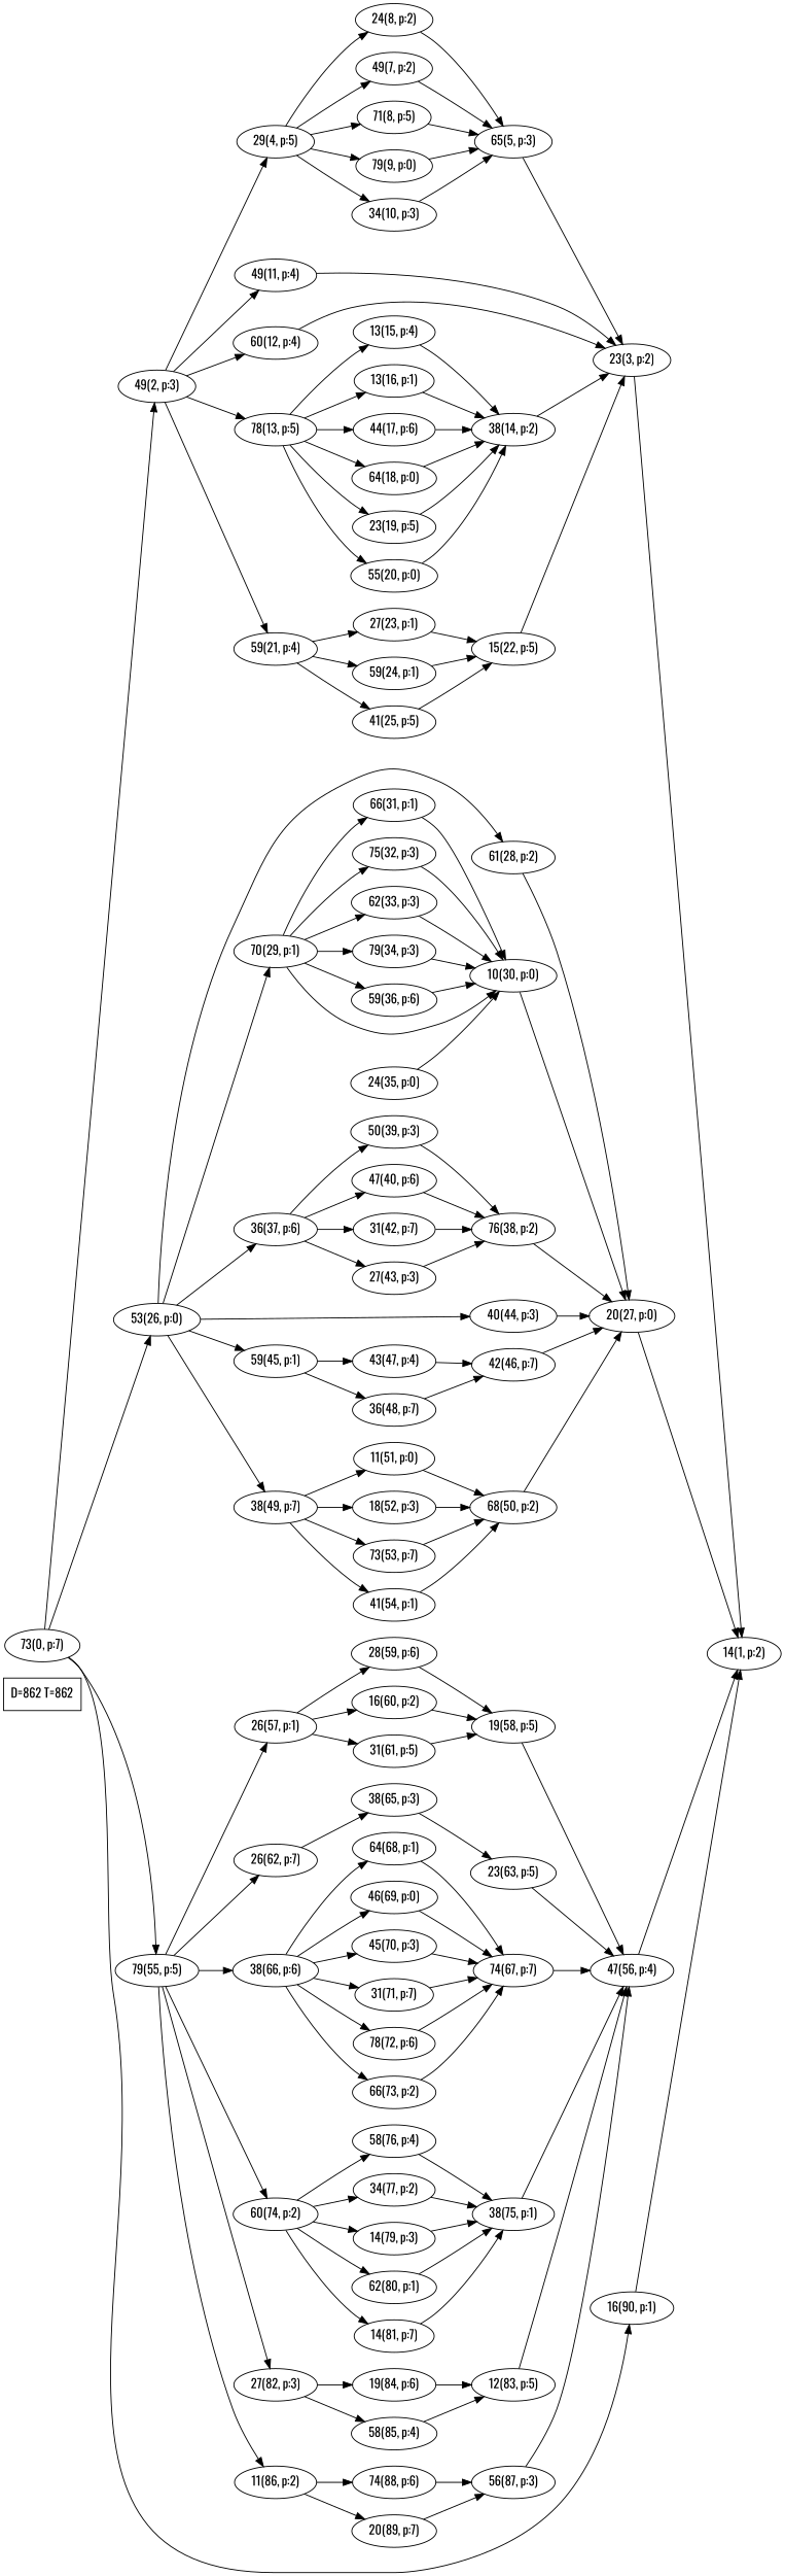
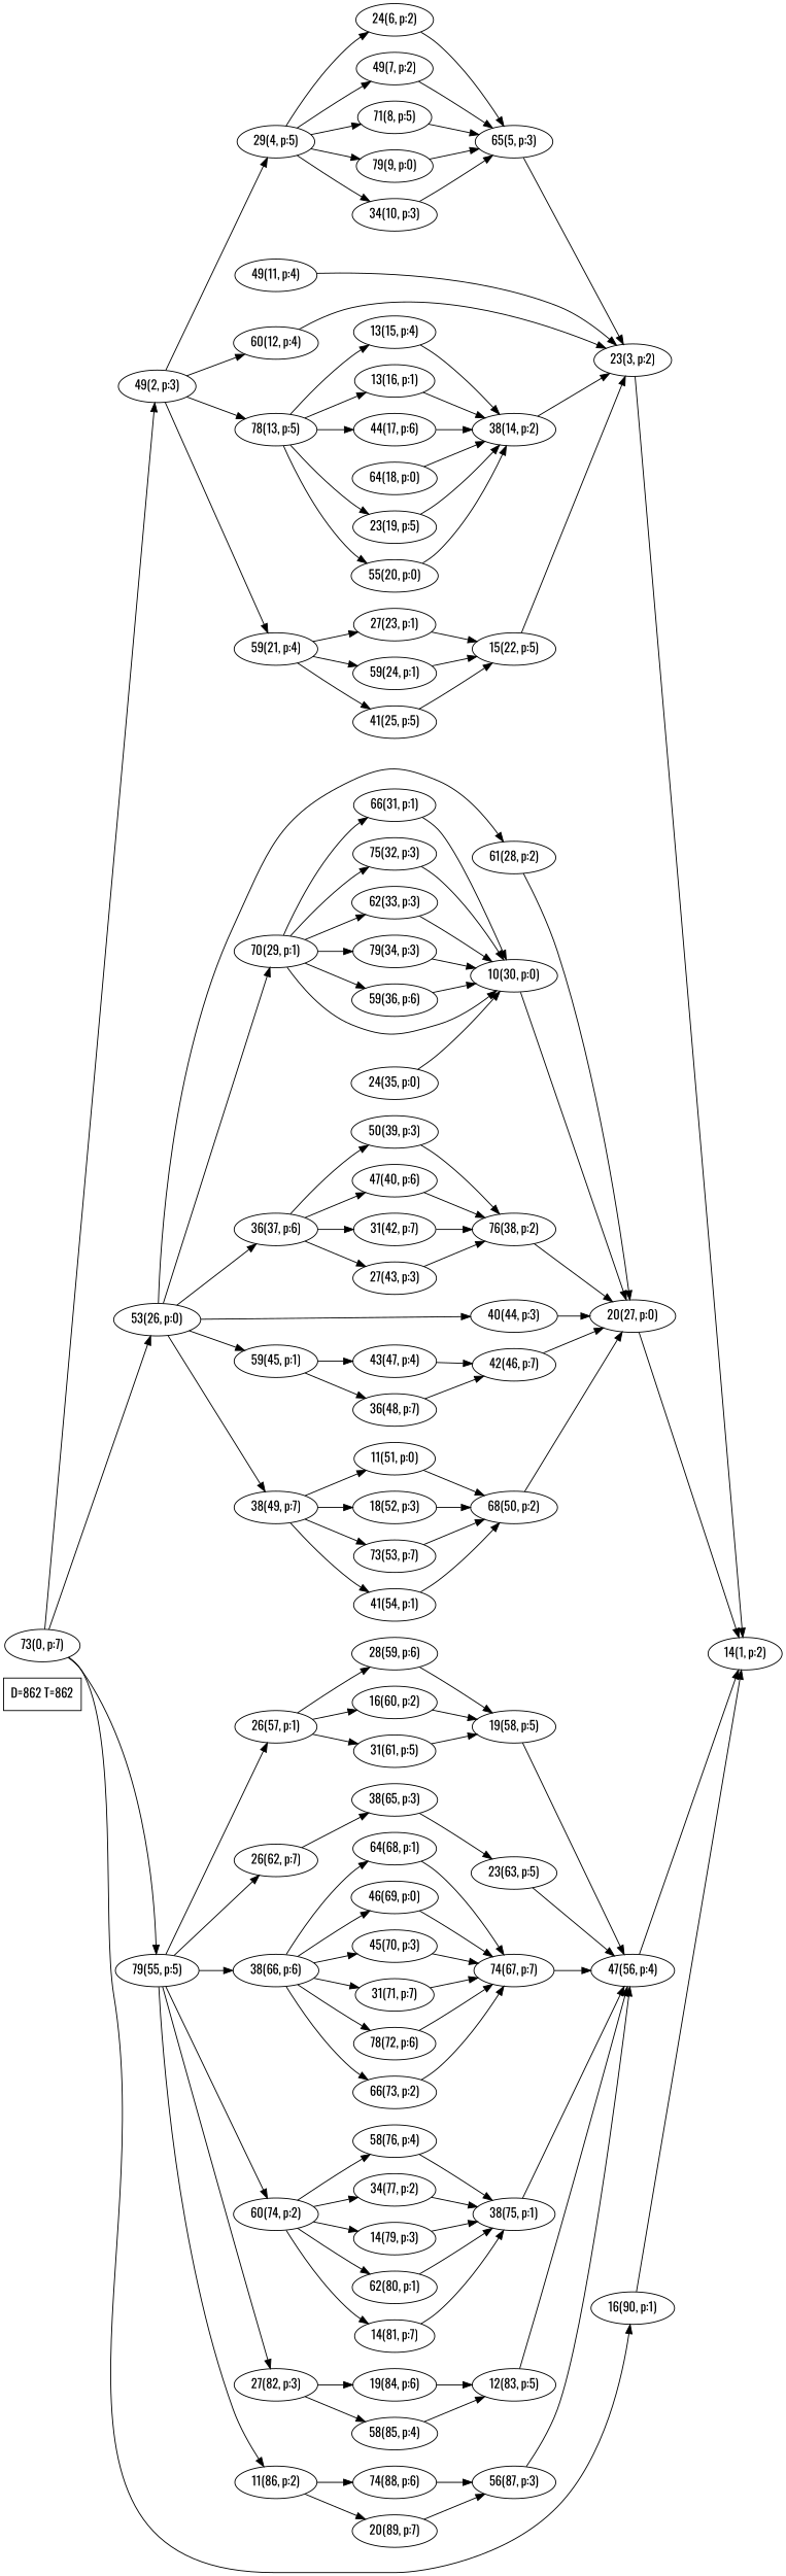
  digraph {
    fontname=Oswald
    rankdir=LR
    node [fontname=Oswald]
    edge [fontname=Oswald]
    n1 [label="D=862 T=862" shape=box]
    n2 [label="73(0, p:7)"]
    n3 [label="49(2, p:3)"]
    n4 [label="53(26, p:0)"]
    n5 [label="79(55, p:5)"]
    n6 [label="16(90, p:1)"]
    n7 [label="29(4, p:5)"]
    n8 [label="49(11, p:4)"]
    n9 [label="60(12, p:4)"]
    n10 [label="78(13, p:5)"]
    n11 [label="59(21, p:4)"]
    n12 [label="61(28, p:2)"]
    n13 [label="70(29, p:1)"]
    n14 [label="36(37, p:6)"]
    n15 [label="40(44, p:3)"]
    n16 [label="59(45, p:1)"]
    n17 [label="38(49, p:7)"]
    n18 [label="26(57, p:1)"]
    n19 [label="26(62, p:7)"]
    n20 [label="38(66, p:6)"]
    n21 [label="60(74, p:2)"]
    n22 [label="27(82, p:3)"]
    n23 [label="11(86, p:2)"]
    n24 [label="14(1, p:2)"]
-   n25 [label="24(8, p:2)"]
+   n25 [label="24(6, p:2)"]
    n26 [label="49(7, p:2)"]
    n27 [label="71(8, p:5)"]
    n28 [label="79(9, p:0)"]
    n29 [label="34(10, p:3)"]
    n30 [label="23(3, p:2)"]
    n31 [label="13(15, p:4)"]
    n32 [label="13(16, p:1)"]
    n33 [label="44(17, p:6)"]
    n34 [label="64(18, p:0)"]
    n35 [label="23(19, p:5)"]
    n36 [label="55(20, p:0)"]
    n37 [label="27(23, p:1)"]
    n38 [label="59(24, p:1)"]
    n39 [label="41(25, p:5)"]
    n40 [label="65(5, p:3)"]
    n41 [label="38(14, p:2)"]
    n42 [label="15(22, p:5)"]
    n43 [label="20(27, p:0)"]
    n44 [label="66(31, p:1)"]
    n45 [label="75(32, p:3)"]
    n46 [label="62(33, p:3)"]
    n47 [label="79(34, p:3)"]
    n48 [label="59(36, p:6)"]
    n49 [label="10(30, p:0)"]
    n50 [label="50(39, p:3)"]
    n51 [label="47(40, p:6)"]
    n52 [label="31(42, p:7)"]
    n53 [label="27(43, p:3)"]
    n54 [label="43(47, p:4)"]
    n55 [label="36(48, p:7)"]
    n56 [label="11(51, p:0)"]
    n57 [label="18(52, p:3)"]
    n58 [label="73(53, p:7)"]
    n59 [label="41(54, p:1)"]
    n60 [label="24(35, p:0)"]
    n61 [label="76(38, p:2)"]
    n62 [label="42(46, p:7)"]
    n63 [label="68(50, p:2)"]
    n64 [label="28(59, p:6)"]
    n65 [label="16(60, p:2)"]
    n66 [label="31(61, p:5)"]
    n67 [label="38(65, p:3)"]
    n68 [label="64(68, p:1)"]
    n69 [label="46(69, p:0)"]
    n70 [label="45(70, p:3)"]
    n71 [label="31(71, p:7)"]
    n72 [label="78(72, p:6)"]
    n73 [label="66(73, p:2)"]
    n74 [label="58(76, p:4)"]
    n75 [label="34(77, p:2)"]
    n76 [label="14(79, p:3)"]
    n77 [label="62(80, p:1)"]
    n78 [label="14(81, p:7)"]
    n79 [label="19(84, p:6)"]
    n80 [label="58(85, p:4)"]
    n81 [label="74(88, p:6)"]
    n82 [label="20(89, p:7)"]
    n83 [label="47(56, p:4)"]
    n84 [label="19(58, p:5)"]
    n85 [label="23(63, p:5)"]
    n86 [label="74(67, p:7)"]
    n87 [label="38(75, p:1)"]
    n88 [label="12(83, p:5)"]
    n89 [label="56(87, p:3)"]
    n2 -> n3
    n2 -> n4
    n2 -> n5
    n2 -> n6
    n3 -> n7
-   n3 -> n8
    n3 -> n9
    n3 -> n10
    n3 -> n11
    n4 -> n12
    n4 -> n13
    n4 -> n14
    n4 -> n15
    n4 -> n16
    n4 -> n17
    n5 -> n18
    n5 -> n19
    n5 -> n20
    n5 -> n21
    n5 -> n22
    n5 -> n23
    n6 -> n24
    n7 -> n25
    n7 -> n26
    n7 -> n27
    n7 -> n28
    n7 -> n29
    n8 -> n30
    n9 -> n30
    n10 -> n31
    n10 -> n32
    n10 -> n33
-   n10 -> n34
    n10 -> n35
    n10 -> n36
    n11 -> n37
    n11 -> n38
    n11 -> n39
    n12 -> n43
    n13 -> n44
    n13 -> n45
    n13 -> n46
    n13 -> n47
    n13 -> n48
    n13 -> n49
    n14 -> n50
    n14 -> n51
    n14 -> n52
    n14 -> n53
    n15 -> n43
    n16 -> n54
    n16 -> n55
    n17 -> n56
    n17 -> n57
    n17 -> n58
    n17 -> n59
    n18 -> n64
    n18 -> n65
    n18 -> n66
    n19 -> n67
    n20 -> n68
    n20 -> n69
    n20 -> n70
    n20 -> n71
    n20 -> n72
    n20 -> n73
    n21 -> n74
    n21 -> n75
    n21 -> n76
    n21 -> n77
    n21 -> n78
    n22 -> n79
    n22 -> n80
    n23 -> n81
    n23 -> n82
    n25 -> n40
    n26 -> n40
    n27 -> n40
    n28 -> n40
    n29 -> n40
    n30 -> n24
    n31 -> n41
    n32 -> n41
    n33 -> n41
    n34 -> n41
    n35 -> n41
    n36 -> n41
    n37 -> n42
    n38 -> n42
    n39 -> n42
    n40 -> n30
    n41 -> n30
    n42 -> n30
    n43 -> n24
    n44 -> n49
    n45 -> n49
    n46 -> n49
    n47 -> n49
    n48 -> n49
    n49 -> n43
    n50 -> n61
    n51 -> n61
    n52 -> n61
    n53 -> n61
    n54 -> n62
    n55 -> n62
    n56 -> n63
    n57 -> n63
    n58 -> n63
    n59 -> n63
    n60 -> n49
    n61 -> n43
    n62 -> n43
    n63 -> n43
    n64 -> n84
    n65 -> n84
    n66 -> n84
    n67 -> n85
    n68 -> n86
    n69 -> n86
    n70 -> n86
    n71 -> n86
    n72 -> n86
    n73 -> n86
    n74 -> n87
    n75 -> n87
    n76 -> n87
    n77 -> n87
    n78 -> n87
    n79 -> n88
    n80 -> n88
    n81 -> n89
    n82 -> n89
    n83 -> n24
    n84 -> n83
    n85 -> n83
    n86 -> n83
    n87 -> n83
    n88 -> n83
    n89 -> n83
  }
